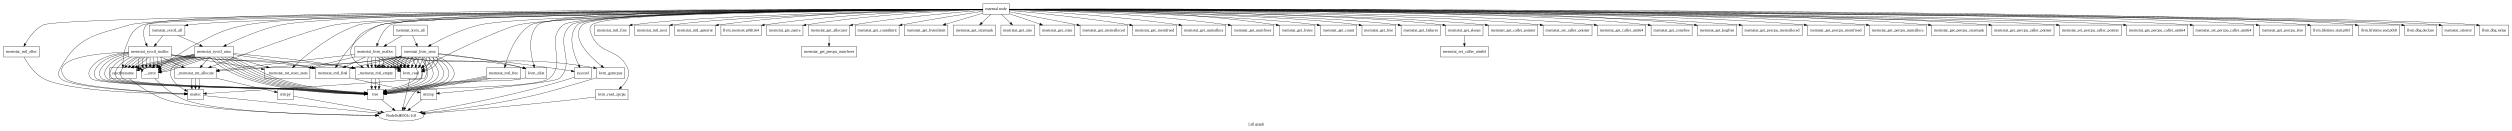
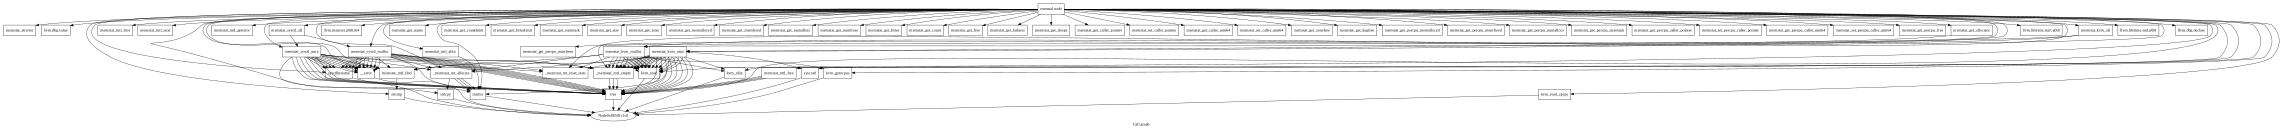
  digraph {
    fontname="Liberation Serif"
    label="Call graph"
    node [fontname="Liberation Serif" shape=record]
    edge [fontname="Liberation Serif"]
    n1 [label="{external node}"]
    n2 [label="{memstat_strerror}"]
    n3 [label="{llvm.dbg.value}"]
    n4 [label="{memstat_mtl_alloc}"]
    n5 [label="{malloc}"]
    n6 [label="{memstat_mtl_first}"]
    n7 [label="{memstat_mtl_next}"]
    n8 [label="{_memstat_mtl_empty}"]
    n9 [label="{free}"]
    n10 [label="{memstat_mtl_free}"]
    n11 [label="{memstat_mtl_geterror}"]
    n12 [label="{memstat_mtl_find}"]
    n13 [label="{strcmp}"]
    n14 [label="{_memstat_mt_allocate}"]
    n15 [label="{llvm.memset.p0i8.i64}"]
    n16 [label="{strlcpy}"]
    n17 [label="{_memstat_mt_reset_stats}"]
    n18 [label="{memstat_get_name}"]
    n19 [label="{memstat_get_allocator}"]
    n20 [label="{memstat_get_countlimit}"]
    n21 [label="{memstat_get_byteslimit}"]
    n22 [label="{memstat_get_sizemask}"]
    n23 [label="{memstat_get_size}"]
    n24 [label="{memstat_get_rsize}"]
    n25 [label="{memstat_get_memalloced}"]
    n26 [label="{memstat_get_memfreed}"]
    n27 [label="{memstat_get_numallocs}"]
    n28 [label="{memstat_get_numfrees}"]
    n29 [label="{memstat_get_bytes}"]
    n30 [label="{memstat_get_count}"]
    n31 [label="{memstat_get_free}"]
    n32 [label="{memstat_get_failures}"]
    n33 [label="{memstat_get_sleeps}"]
    n34 [label="{memstat_get_caller_pointer}"]
    n35 [label="{memstat_set_caller_pointer}"]
    n36 [label="{memstat_get_caller_uint64}"]
    n37 [label="{memstat_set_caller_uint64}"]
    n38 [label="{memstat_get_zonefree}"]
    n39 [label="{memstat_get_kegfree}"]
    n40 [label="{memstat_get_percpu_memalloced}"]
    n41 [label="{memstat_get_percpu_memfreed}"]
    n42 [label="{memstat_get_percpu_numallocs}"]
    n43 [label="{memstat_get_percpu_sizemask}"]
    n44 [label="{memstat_get_percpu_caller_pointer}"]
    n45 [label="{memstat_set_percpu_caller_pointer}"]
    n46 [label="{memstat_get_percpu_caller_uint64}"]
    n47 [label="{memstat_set_percpu_caller_uint64}"]
    n48 [label="{memstat_get_percpu_free}"]
    n49 [label="{memstat_sysctl_all}"]
    n50 [label="{memstat_kvm_all}"]
    n51 [label="{memstat_sysctl_malloc}"]
    n52 [label="{llvm.lifetime.start.p0i8}"]
    n53 [label="{sysctlbyname}"]
    n54 [label="{__error}"]
    n55 [label="{llvm.lifetime.end.p0i8}"]
    n56 [label="{memstat_kvm_malloc}"]
    n57 [label="{llvm.dbg.declare}"]
    n58 [label="{kvm_nlist}"]
    n59 [label="{kvm_read}"]
    n60 [label="{kvm_getncpus}"]
    n61 [label="{kvm_read_zpcpu}"]
    n62 [label="{memstat_sysctl_uma}"]
    n63 [label="{memstat_kvm_uma}"]
    n64 [label="{sysconf}"]
    n65 [label=Node0x86501c1c0 shape=""]
    n66 [label="{memstat_get_percpu_numfrees}"]
    n1 -> n2
    n1 -> n3
    n1 -> n4
    n1 -> n5
    n1 -> n6
    n1 -> n7
    n1 -> n8
    n1 -> n9
    n1 -> n10
    n1 -> n11
    n1 -> n12
    n1 -> n13
    n1 -> n14
    n1 -> n15
+   n1 -> n16
    n1 -> n17
    n1 -> n18
    n1 -> n19
    n1 -> n20
    n1 -> n21
    n1 -> n22
    n1 -> n23
    n1 -> n24
    n1 -> n25
    n1 -> n26
    n1 -> n27
    n1 -> n28
    n1 -> n29
    n1 -> n30
    n1 -> n31
    n1 -> n32
    n1 -> n33
    n1 -> n34
    n1 -> n35
    n1 -> n36
-   n33 -> n37
+   n1 -> n37
    n1 -> n38
    n1 -> n39
    n1 -> n40
    n1 -> n41
    n1 -> n42
    n1 -> n43
    n1 -> n44
    n1 -> n45
    n1 -> n46
    n1 -> n47
    n1 -> n48
    n1 -> n49
+   n1 -> n50
    n1 -> n51
    n1 -> n52
    n1 -> n53
    n1 -> n54
    n1 -> n55
    n1 -> n56
    n1 -> n57
    n1 -> n58
    n1 -> n59
    n1 -> n60
    n1 -> n61
    n1 -> n62
    n1 -> n63
    n1 -> n64
    n4 -> n5
    n5 -> n65
    n8 -> n9
    n8 -> n9
    n8 -> n9
    n9 -> n65
    n10 -> n9
    n10 -> n9
    n10 -> n9
    n10 -> n9
    n12 -> n13
    n13 -> n65
    n14 -> n5
    n14 -> n5
    n14 -> n5
    n14 -> n16
    n16 -> n65
    n19 -> n66
    n49 -> n51
    n49 -> n62
    n50 -> n56
    n50 -> n63
    n51 -> n5
    n51 -> n8
    n51 -> n9
    n51 -> n9
    n51 -> n9
    n51 -> n9
    n51 -> n9
    n51 -> n9
    n51 -> n9
    n51 -> n12
    n51 -> n14
    n51 -> n17
    n51 -> n53
    n51 -> n53
    n51 -> n53
    n51 -> n53
    n51 -> n54
    n51 -> n54
    n51 -> n54
    n51 -> n54
    n51 -> n54
    n51 -> n54
    n51 -> n54
    n53 -> n65
    n54 -> n65
    n56 -> n8
    n56 -> n8
    n56 -> n8
    n56 -> n8
    n56 -> n8
    n56 -> n12
    n56 -> n14
    n56 -> n17
    n56 -> n58
    n56 -> n59
    n56 -> n59
    n56 -> n59
    n56 -> n59
    n56 -> n59
    n56 -> n60
    n58 -> n65
    n59 -> n65
    n60 -> n65
    n61 -> n65
    n62 -> n5
    n62 -> n8
    n62 -> n9
    n62 -> n9
    n62 -> n9
    n62 -> n9
    n62 -> n9
    n62 -> n9
    n62 -> n9
    n62 -> n12
    n62 -> n14
    n62 -> n17
    n62 -> n53
    n62 -> n53
    n62 -> n53
    n62 -> n53
    n62 -> n54
    n62 -> n54
    n62 -> n54
    n62 -> n54
    n62 -> n54
    n62 -> n54
    n62 -> n54
    n63 -> n5
    n63 -> n8
    n63 -> n8
    n63 -> n8
    n63 -> n8
    n63 -> n8
    n63 -> n8
    n63 -> n8
    n63 -> n9
    n63 -> n9
    n63 -> n9
    n63 -> n9
    n63 -> n9
    n63 -> n9
    n63 -> n9
    n63 -> n9
    n63 -> n12
    n63 -> n14
    n63 -> n17
    n63 -> n58
    n63 -> n59
    n63 -> n59
    n63 -> n59
    n63 -> n59
    n63 -> n59
    n63 -> n59
    n63 -> n59
    n63 -> n59
    n63 -> n59
    n63 -> n59
    n63 -> n59
    n63 -> n59
    n63 -> n64
    n64 -> n65
  }
